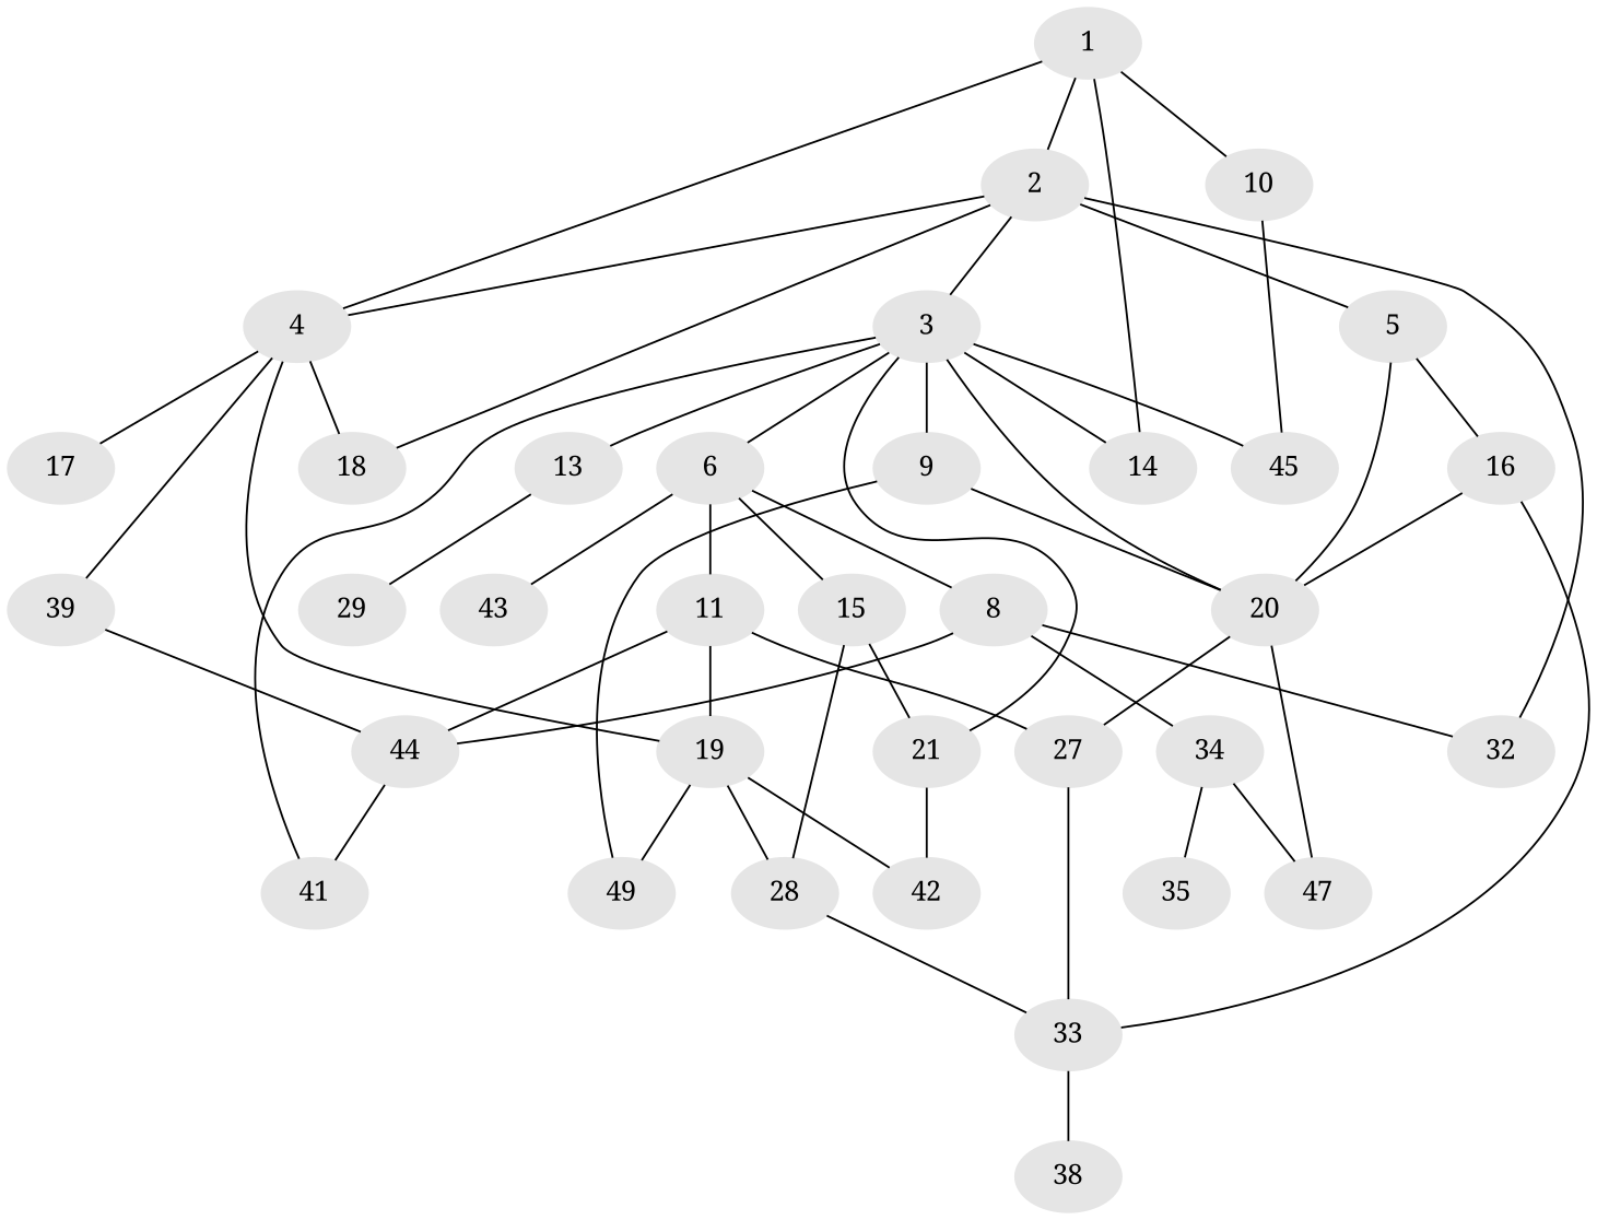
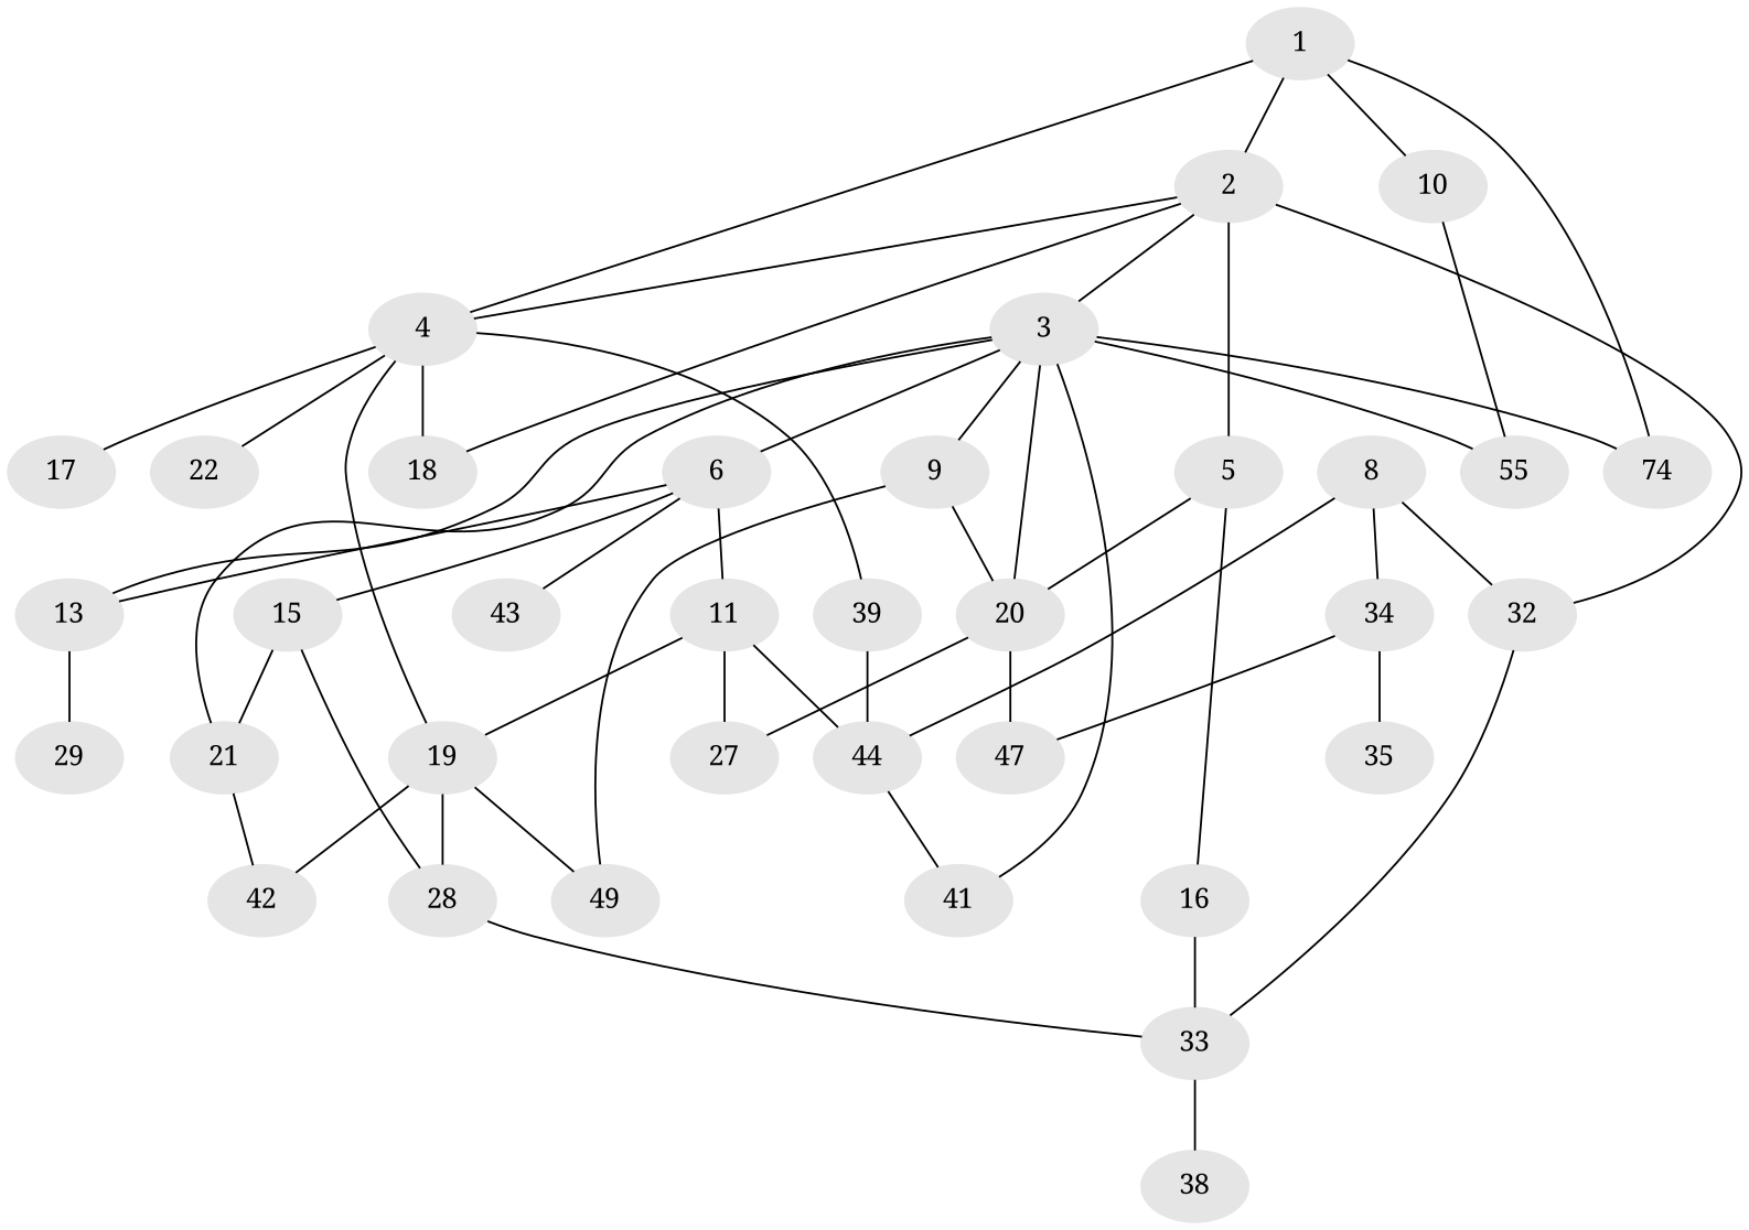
  graph {
    fontname="Noto Serif"
    node [color=gray90 fontname="Noto Serif" style=filled]
    edge [fontname="Noto Serif"]
    1 [super="+26"]
    2 [super="+55"]
    4 [super="+37"]
    10 [super="+25"]
-   14 [super="+51"]
+   14 [super="+51" label=74]
    3 [super="+7"]
    5
    18
    32 [super="+36"]
    17
    19 [super="+56"]
+   22
    39
-   45
+   45 [label=55]
    6 [super="+50"]
    9
    13 [super="+58"]
    20 [super="+23"]
    21 [super="+40"]
    n20 [label=41 super="+53"]
    16 [super="+57"]
    33 [super="+59"]
    8 [super="+12"]
    11 [super="+48"]
    15 [super="+24"]
    43
    49
    29 [super="+30"]
    27 [super="+31"]
    47
    42
    28 [super="+54"]
    44 [super="+52"]
    34 [super="+41"]
    35
    38
    1 -- 2 [weight=2]
    1 -- 4
    1 -- 10
    1 -- 14 [weight=2]
    2 -- 4
    2 -- 3
    2 -- 5
    2 -- 18
    2 -- 32
    4 -- 18 [weight=2]
    4 -- 17
    4 -- 19 [weight=2]
+   4 -- 22
    4 -- 39
    10 -- 45
    3 -- 14
    3 -- 45
    3 -- 6
    3 -- 9
    3 -- 13
    3 -- 20
    3 -- 21
    3 -- n20
    5 -- 20
    5 -- 16
-   27 -- 33
+   32 -- 33
    19 -- 49
    19 -- 42
    19 -- 28
    39 -- 44
-   6 -- 8
+   6 -- 13
    6 -- 11
    6 -- 15 [weight=2]
    6 -- 43
    9 -- 20
    9 -- 49
    13 -- 29
    20 -- 27
    20 -- 47
    21 -- 42
-   16 -- 20
    16 -- 33
    33 -- 38
    8 -- 32
    8 -- 44
    8 -- 34
    11 -- 19
    11 -- 27
    11 -- 44
    15 -- 21
    15 -- 28
    28 -- 33
    44 -- n20
    34 -- 47
    34 -- 35
  }
